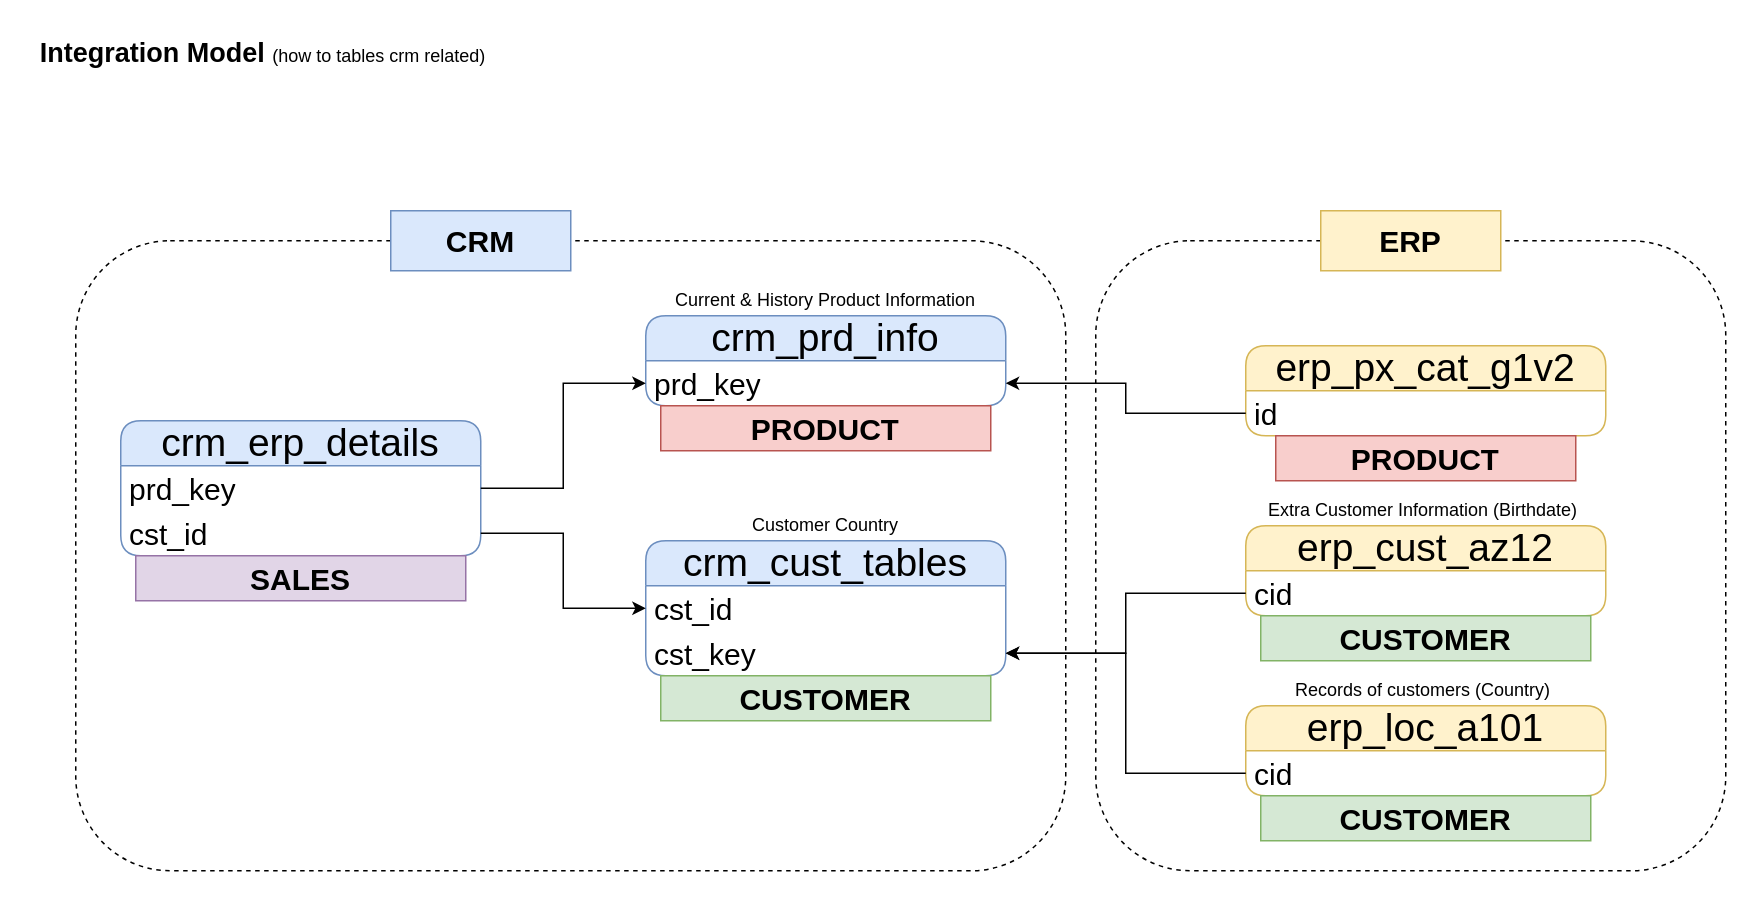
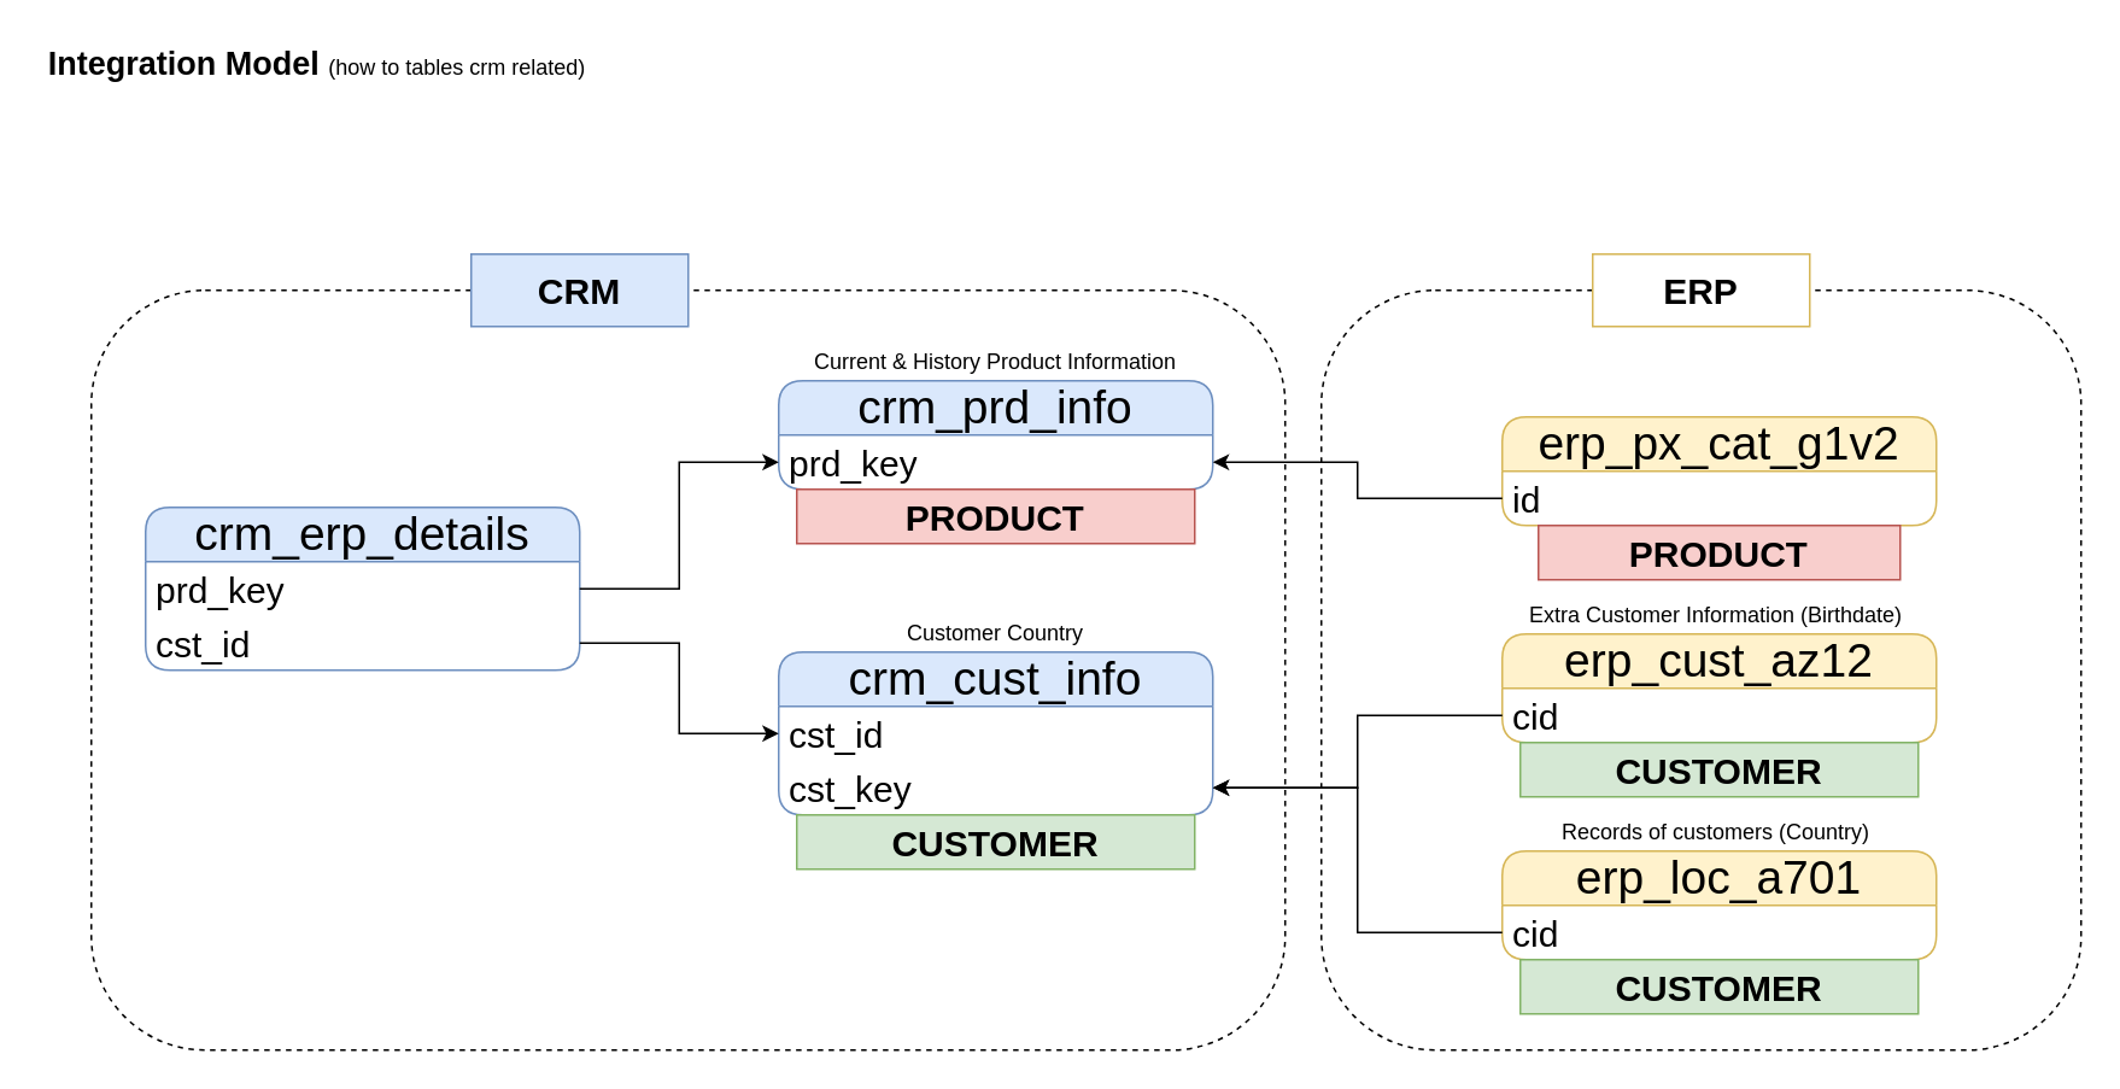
  <mxCell id="0" />
  <mxCell id="1" parent="0" />
  <mxCell id="2" value="&lt;font style=&quot;font-size: 18px;&quot;&gt;Integration Model &lt;/font&gt;&lt;font style=&quot;font-weight: normal;&quot;&gt;(how to tables crm related)&lt;/font&gt;" style="text;html=1;align=center;verticalAlign=middle;whiteSpace=wrap;rounded=0;fontStyle=1" vertex="1" parent="1"><mxGeometry x="20" y="20" width="310" height="30" as="geometry" /></mxCell>
- <mxCell id="3" value="&lt;font style=&quot;font-size: 26px;&quot;&gt;crm_cust_tables&lt;/font&gt;" style="swimlane;fontStyle=0;childLayout=stackLayout;horizontal=1;startSize=30;horizontalStack=0;resizeParent=1;resizeParentMax=0;resizeLast=0;collapsible=1;marginBottom=0;whiteSpace=wrap;html=1;rounded=1;fillColor=#dae8fc;strokeColor=#6c8ebf;" vertex="1" parent="1"><mxGeometry x="430" y="360" width="240" height="90" as="geometry" /></mxCell>
+ <mxCell id="3" value="&lt;font style=&quot;font-size: 26px;&quot;&gt;crm_cust_info&lt;/font&gt;" style="swimlane;fontStyle=0;childLayout=stackLayout;horizontal=1;startSize=30;horizontalStack=0;resizeParent=1;resizeParentMax=0;resizeLast=0;collapsible=1;marginBottom=0;whiteSpace=wrap;html=1;rounded=1;fillColor=#dae8fc;strokeColor=#6c8ebf;" vertex="1" parent="1"><mxGeometry x="430" y="360" width="240" height="90" as="geometry" /></mxCell>
  <mxCell id="4" value="&lt;font style=&quot;font-size: 20px;&quot;&gt;cst_id&lt;/font&gt;" style="text;strokeColor=none;fillColor=none;align=left;verticalAlign=middle;spacingLeft=4;spacingRight=4;overflow=hidden;points=[[0,0.5],[1,0.5]];portConstraint=eastwest;rotatable=0;whiteSpace=wrap;html=1;rounded=1;sketch=1;curveFitting=1;jiggle=2;" vertex="1" parent="3"><mxGeometry y="30" width="240" height="30" as="geometry" /></mxCell>
  <mxCell id="5" value="&lt;font style=&quot;font-size: 20px;&quot;&gt;cst_key&lt;/font&gt;" style="text;strokeColor=none;fillColor=none;align=left;verticalAlign=middle;spacingLeft=4;spacingRight=4;overflow=hidden;points=[[0,0.5],[1,0.5]];portConstraint=eastwest;rotatable=0;whiteSpace=wrap;html=1;rounded=1;sketch=1;curveFitting=1;jiggle=2;" vertex="1" parent="3"><mxGeometry y="60" width="240" height="30" as="geometry" /></mxCell>
  <mxCell id="6" value="Customer Country" style="text;html=1;align=center;verticalAlign=middle;whiteSpace=wrap;rounded=0;" vertex="1" parent="1"><mxGeometry x="490" y="340" width="120" height="20" as="geometry" /></mxCell>
  <mxCell id="7" value="&lt;font style=&quot;font-size: 26px;&quot;&gt;crm_prd_info&lt;/font&gt;" style="swimlane;fontStyle=0;childLayout=stackLayout;horizontal=1;startSize=30;horizontalStack=0;resizeParent=1;resizeParentMax=0;resizeLast=0;collapsible=1;marginBottom=0;whiteSpace=wrap;html=1;rounded=1;fillColor=#dae8fc;strokeColor=#6c8ebf;" vertex="1" parent="1"><mxGeometry x="430" y="210" width="240" height="60" as="geometry" /></mxCell>
  <mxCell id="8" value="&lt;font style=&quot;font-size: 20px;&quot;&gt;prd_key&lt;/font&gt;" style="text;strokeColor=none;fillColor=none;align=left;verticalAlign=middle;spacingLeft=4;spacingRight=4;overflow=hidden;points=[[0,0.5],[1,0.5]];portConstraint=eastwest;rotatable=0;whiteSpace=wrap;html=1;rounded=1;sketch=1;curveFitting=1;jiggle=2;" vertex="1" parent="7"><mxGeometry y="30" width="240" height="30" as="geometry" /></mxCell>
  <mxCell id="9" value="Current &amp;amp; History Product Information" style="text;html=1;align=center;verticalAlign=middle;whiteSpace=wrap;rounded=0;" vertex="1" parent="1"><mxGeometry x="440" y="190" width="220" height="20" as="geometry" /></mxCell>
  <mxCell id="10" value="&lt;font style=&quot;font-size: 26px;&quot;&gt;crm_erp_details&lt;/font&gt;" style="swimlane;fontStyle=0;childLayout=stackLayout;horizontal=1;startSize=30;horizontalStack=0;resizeParent=1;resizeParentMax=0;resizeLast=0;collapsible=1;marginBottom=0;whiteSpace=wrap;html=1;rounded=1;fillColor=#dae8fc;strokeColor=#6c8ebf;" vertex="1" parent="1"><mxGeometry x="80" y="280" width="240" height="90" as="geometry" /></mxCell>
  <mxCell id="11" value="&lt;font style=&quot;font-size: 20px;&quot;&gt;prd_key&lt;/font&gt;" style="text;strokeColor=none;fillColor=none;align=left;verticalAlign=middle;spacingLeft=4;spacingRight=4;overflow=hidden;points=[[0,0.5],[1,0.5]];portConstraint=eastwest;rotatable=0;whiteSpace=wrap;html=1;rounded=1;sketch=1;curveFitting=1;jiggle=2;" vertex="1" parent="10"><mxGeometry y="30" width="240" height="30" as="geometry" /></mxCell>
  <mxCell id="12" value="&lt;font style=&quot;font-size: 20px;&quot;&gt;cst_id&lt;/font&gt;" style="text;strokeColor=none;fillColor=none;align=left;verticalAlign=middle;spacingLeft=4;spacingRight=4;overflow=hidden;points=[[0,0.5],[1,0.5]];portConstraint=eastwest;rotatable=0;whiteSpace=wrap;html=1;rounded=1;sketch=1;curveFitting=1;jiggle=2;" vertex="1" parent="10"><mxGeometry y="60" width="240" height="30" as="geometry" /></mxCell>
  <mxCell id="13" style="edgeStyle=orthogonalEdgeStyle;rounded=0;orthogonalLoop=1;jettySize=auto;html=1;entryX=0;entryY=0.5;entryDx=0;entryDy=0;" edge="1" parent="1" source="11" target="8"><mxGeometry relative="1" as="geometry" /></mxCell>
  <mxCell id="14" style="edgeStyle=orthogonalEdgeStyle;rounded=0;orthogonalLoop=1;jettySize=auto;html=1;entryX=0;entryY=0.5;entryDx=0;entryDy=0;" edge="1" parent="1" source="12" target="4"><mxGeometry relative="1" as="geometry" /></mxCell>
  <mxCell id="15" value="&lt;font style=&quot;font-size: 26px;&quot;&gt;erp_cust_az12&lt;/font&gt;" style="swimlane;fontStyle=0;childLayout=stackLayout;horizontal=1;startSize=30;horizontalStack=0;resizeParent=1;resizeParentMax=0;resizeLast=0;collapsible=1;marginBottom=0;whiteSpace=wrap;html=1;rounded=1;fillColor=#fff2cc;strokeColor=#d6b656;" vertex="1" parent="1"><mxGeometry x="830" y="350" width="240" height="60" as="geometry" /></mxCell>
  <mxCell id="16" value="&lt;font style=&quot;font-size: 20px;&quot;&gt;cid&lt;/font&gt;" style="text;strokeColor=none;fillColor=none;align=left;verticalAlign=middle;spacingLeft=4;spacingRight=4;overflow=hidden;points=[[0,0.5],[1,0.5]];portConstraint=eastwest;rotatable=0;whiteSpace=wrap;html=1;rounded=1;sketch=1;curveFitting=1;jiggle=2;" vertex="1" parent="15"><mxGeometry y="30" width="240" height="30" as="geometry" /></mxCell>
  <mxCell id="17" value="Extra Customer Information (Birthdate)&amp;nbsp;" style="text;html=1;align=center;verticalAlign=middle;whiteSpace=wrap;rounded=0;" vertex="1" parent="1"><mxGeometry x="840" y="330" width="220" height="20" as="geometry" /></mxCell>
  <mxCell id="18" style="edgeStyle=orthogonalEdgeStyle;rounded=0;orthogonalLoop=1;jettySize=auto;html=1;entryX=1;entryY=0.5;entryDx=0;entryDy=0;" edge="1" parent="1" source="16" target="5"><mxGeometry relative="1" as="geometry" /></mxCell>
- <mxCell id="19" value="&lt;font style=&quot;font-size: 26px;&quot;&gt;erp_loc_a101&lt;/font&gt;" style="swimlane;fontStyle=0;childLayout=stackLayout;horizontal=1;startSize=30;horizontalStack=0;resizeParent=1;resizeParentMax=0;resizeLast=0;collapsible=1;marginBottom=0;whiteSpace=wrap;html=1;rounded=1;fillColor=#fff2cc;strokeColor=#d6b656;" vertex="1" parent="1"><mxGeometry x="830" y="470" width="240" height="60" as="geometry" /></mxCell>
+ <mxCell id="19" value="&lt;font style=&quot;font-size: 26px;&quot;&gt;erp_loc_a701&lt;/font&gt;" style="swimlane;fontStyle=0;childLayout=stackLayout;horizontal=1;startSize=30;horizontalStack=0;resizeParent=1;resizeParentMax=0;resizeLast=0;collapsible=1;marginBottom=0;whiteSpace=wrap;html=1;rounded=1;fillColor=#fff2cc;strokeColor=#d6b656;" vertex="1" parent="1"><mxGeometry x="830" y="470" width="240" height="60" as="geometry" /></mxCell>
  <mxCell id="20" value="&lt;font style=&quot;font-size: 20px;&quot;&gt;cid&lt;/font&gt;" style="text;strokeColor=none;fillColor=none;align=left;verticalAlign=middle;spacingLeft=4;spacingRight=4;overflow=hidden;points=[[0,0.5],[1,0.5]];portConstraint=eastwest;rotatable=0;whiteSpace=wrap;html=1;rounded=1;sketch=1;curveFitting=1;jiggle=2;" vertex="1" parent="19"><mxGeometry y="30" width="240" height="30" as="geometry" /></mxCell>
  <mxCell id="21" value="Records of customers (Country)&amp;nbsp;" style="text;html=1;align=center;verticalAlign=middle;whiteSpace=wrap;rounded=0;" vertex="1" parent="1"><mxGeometry x="840" y="450" width="220" height="20" as="geometry" /></mxCell>
  <mxCell id="22" style="edgeStyle=orthogonalEdgeStyle;rounded=0;orthogonalLoop=1;jettySize=auto;html=1;entryX=1;entryY=0.5;entryDx=0;entryDy=0;" edge="1" parent="1" source="20" target="5"><mxGeometry relative="1" as="geometry" /></mxCell>
  <mxCell id="23" value="&lt;font style=&quot;font-size: 26px;&quot;&gt;erp_px_cat_g1v2&lt;/font&gt;" style="swimlane;fontStyle=0;childLayout=stackLayout;horizontal=1;startSize=30;horizontalStack=0;resizeParent=1;resizeParentMax=0;resizeLast=0;collapsible=1;marginBottom=0;whiteSpace=wrap;html=1;rounded=1;fillColor=#fff2cc;strokeColor=#d6b656;" vertex="1" parent="1"><mxGeometry x="830" y="230" width="240" height="60" as="geometry" /></mxCell>
  <mxCell id="24" value="&lt;font style=&quot;font-size: 20px;&quot;&gt;id&lt;/font&gt;" style="text;strokeColor=none;fillColor=none;align=left;verticalAlign=middle;spacingLeft=4;spacingRight=4;overflow=hidden;points=[[0,0.5],[1,0.5]];portConstraint=eastwest;rotatable=0;whiteSpace=wrap;html=1;rounded=1;sketch=1;curveFitting=1;jiggle=2;" vertex="1" parent="23"><mxGeometry y="30" width="240" height="30" as="geometry" /></mxCell>
  <mxCell id="25" style="edgeStyle=orthogonalEdgeStyle;rounded=0;orthogonalLoop=1;jettySize=auto;html=1;entryX=1;entryY=0.5;entryDx=0;entryDy=0;" edge="1" parent="1" source="24" target="8"><mxGeometry relative="1" as="geometry" /></mxCell>
  <mxCell id="26" value="" style="rounded=1;whiteSpace=wrap;html=1;fillColor=none;dashed=1;" vertex="1" parent="1"><mxGeometry x="50" y="160" width="660" height="420" as="geometry" /></mxCell>
  <mxCell id="27" value="&lt;font style=&quot;font-size: 20px;&quot;&gt;&lt;b&gt;CRM&lt;/b&gt;&lt;/font&gt;" style="rounded=0;whiteSpace=wrap;html=1;fillColor=#dae8fc;strokeColor=#6c8ebf;" vertex="1" parent="1"><mxGeometry x="260" y="140" width="120" height="40" as="geometry" /></mxCell>
  <mxCell id="28" value="" style="rounded=1;whiteSpace=wrap;html=1;fillColor=none;dashed=1;" vertex="1" parent="1"><mxGeometry x="730" y="160" width="420" height="420" as="geometry" /></mxCell>
- <mxCell id="29" value="&lt;font style=&quot;font-size: 20px;&quot;&gt;&lt;b&gt;ERP&lt;/b&gt;&lt;/font&gt;" style="rounded=0;whiteSpace=wrap;html=1;fillColor=#fff2cc;strokeColor=#d6b656;" vertex="1" parent="1"><mxGeometry x="880" y="140" width="120" height="40" as="geometry" /></mxCell>
+ <mxCell id="29" value="&lt;font style=&quot;font-size: 20px;&quot;&gt;&lt;b&gt;ERP&lt;/b&gt;&lt;/font&gt;" style="rounded=0;whiteSpace=wrap;html=1;fillColor=#ffffff;strokeColor=#d6b656;" vertex="1" parent="1"><mxGeometry x="880" y="140" width="120" height="40" as="geometry" /></mxCell>
  <mxCell id="30" value="&lt;font style=&quot;font-size: 20px;&quot;&gt;&lt;b&gt;PRODUCT&lt;/b&gt;&lt;/font&gt;" style="text;html=1;strokeColor=#b85450;fillColor=#f8cecc;align=center;verticalAlign=middle;whiteSpace=wrap;overflow=hidden;" vertex="1" parent="1"><mxGeometry x="440" y="270" width="220" height="30" as="geometry" /></mxCell>
  <mxCell id="31" value="&lt;font style=&quot;font-size: 20px;&quot;&gt;&lt;b&gt;PRODUCT&lt;/b&gt;&lt;/font&gt;" style="text;html=1;strokeColor=#b85450;fillColor=#f8cecc;align=center;verticalAlign=middle;whiteSpace=wrap;overflow=hidden;" vertex="1" parent="1"><mxGeometry x="850" y="290" width="200" height="30" as="geometry" /></mxCell>
  <mxCell id="32" value="&lt;font style=&quot;font-size: 20px;&quot;&gt;&lt;b&gt;CUSTOMER&lt;/b&gt;&lt;/font&gt;" style="text;html=1;strokeColor=#82b366;fillColor=#d5e8d4;align=center;verticalAlign=middle;whiteSpace=wrap;overflow=hidden;" vertex="1" parent="1"><mxGeometry x="440" y="450" width="220" height="30" as="geometry" /></mxCell>
  <mxCell id="33" value="&lt;font style=&quot;font-size: 20px;&quot;&gt;&lt;b&gt;CUSTOMER&lt;/b&gt;&lt;/font&gt;" style="text;html=1;strokeColor=#82b366;fillColor=#d5e8d4;align=center;verticalAlign=middle;whiteSpace=wrap;overflow=hidden;" vertex="1" parent="1"><mxGeometry x="840" y="410" width="220" height="30" as="geometry" /></mxCell>
  <mxCell id="34" value="&lt;font style=&quot;font-size: 20px;&quot;&gt;&lt;b&gt;CUSTOMER&lt;/b&gt;&lt;/font&gt;" style="text;html=1;strokeColor=#82b366;fillColor=#d5e8d4;align=center;verticalAlign=middle;whiteSpace=wrap;overflow=hidden;" vertex="1" parent="1"><mxGeometry x="840" y="530" width="220" height="30" as="geometry" /></mxCell>
- <mxCell id="35" value="&lt;font style=&quot;font-size: 20px;&quot;&gt;&lt;b&gt;SALES&lt;/b&gt;&lt;/font&gt;" style="text;html=1;strokeColor=#9673a6;fillColor=#e1d5e7;align=center;verticalAlign=middle;whiteSpace=wrap;overflow=hidden;" vertex="1" parent="1"><mxGeometry x="90" y="370" width="220" height="30" as="geometry" /></mxCell>
